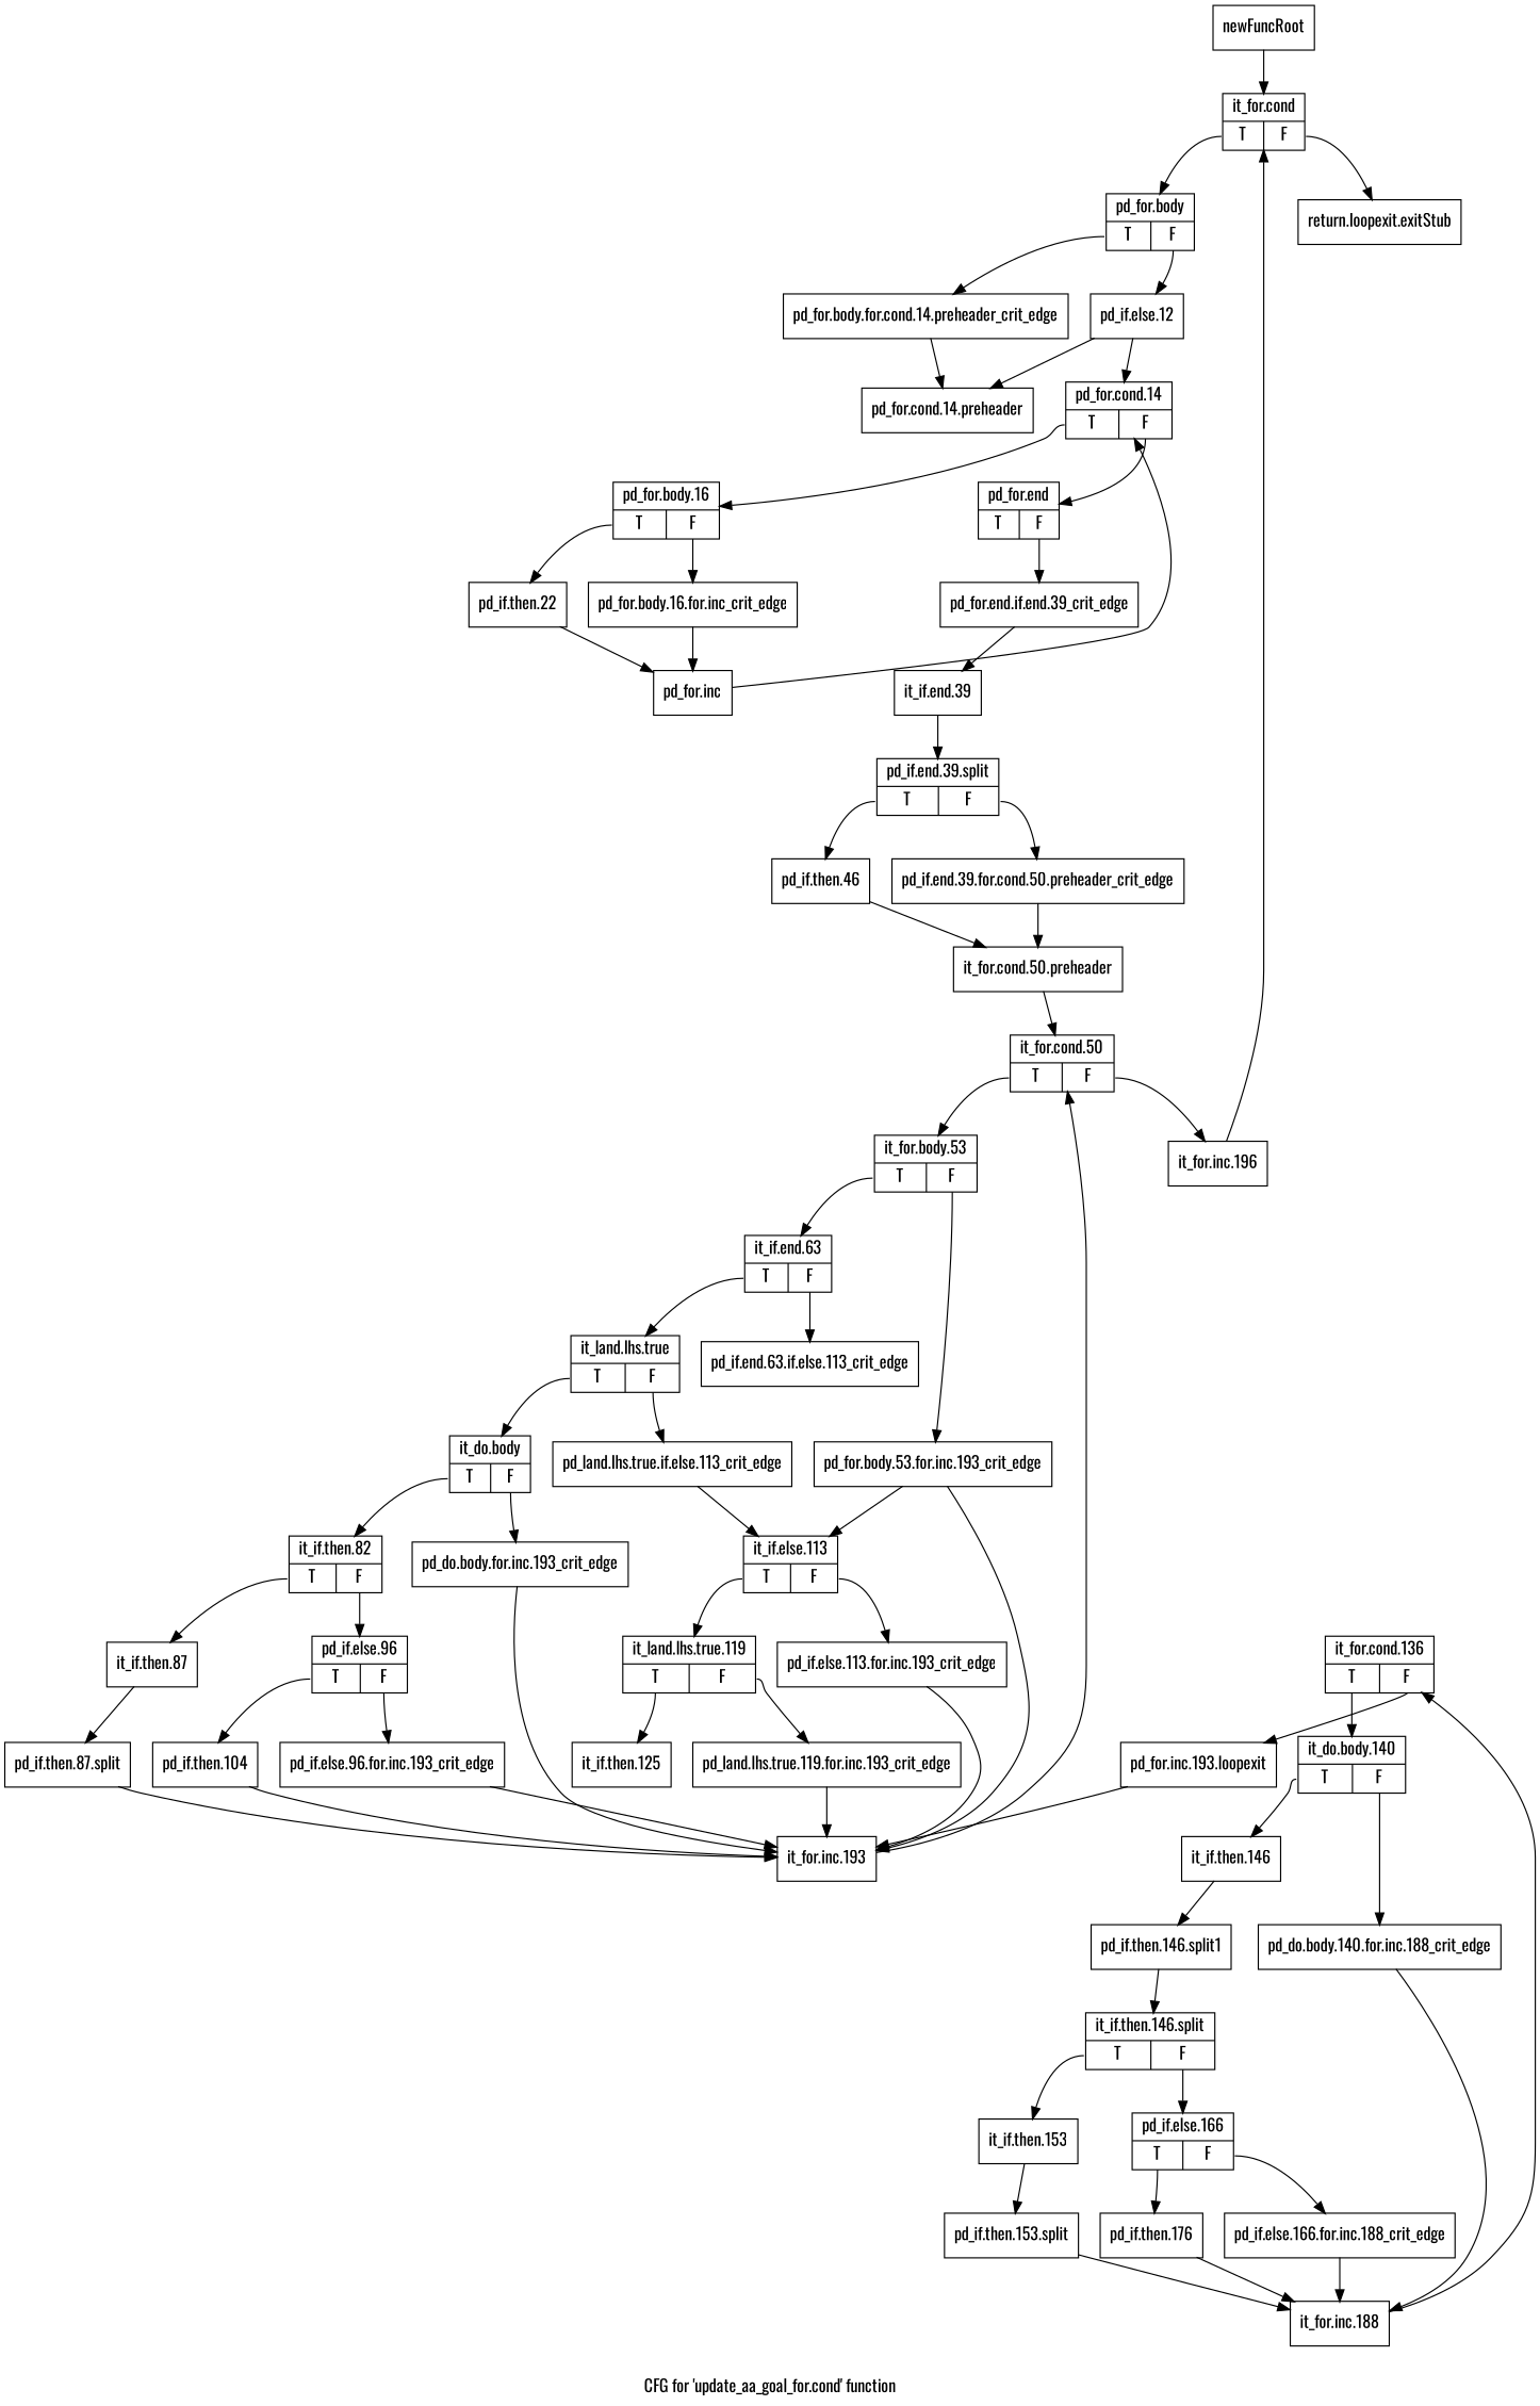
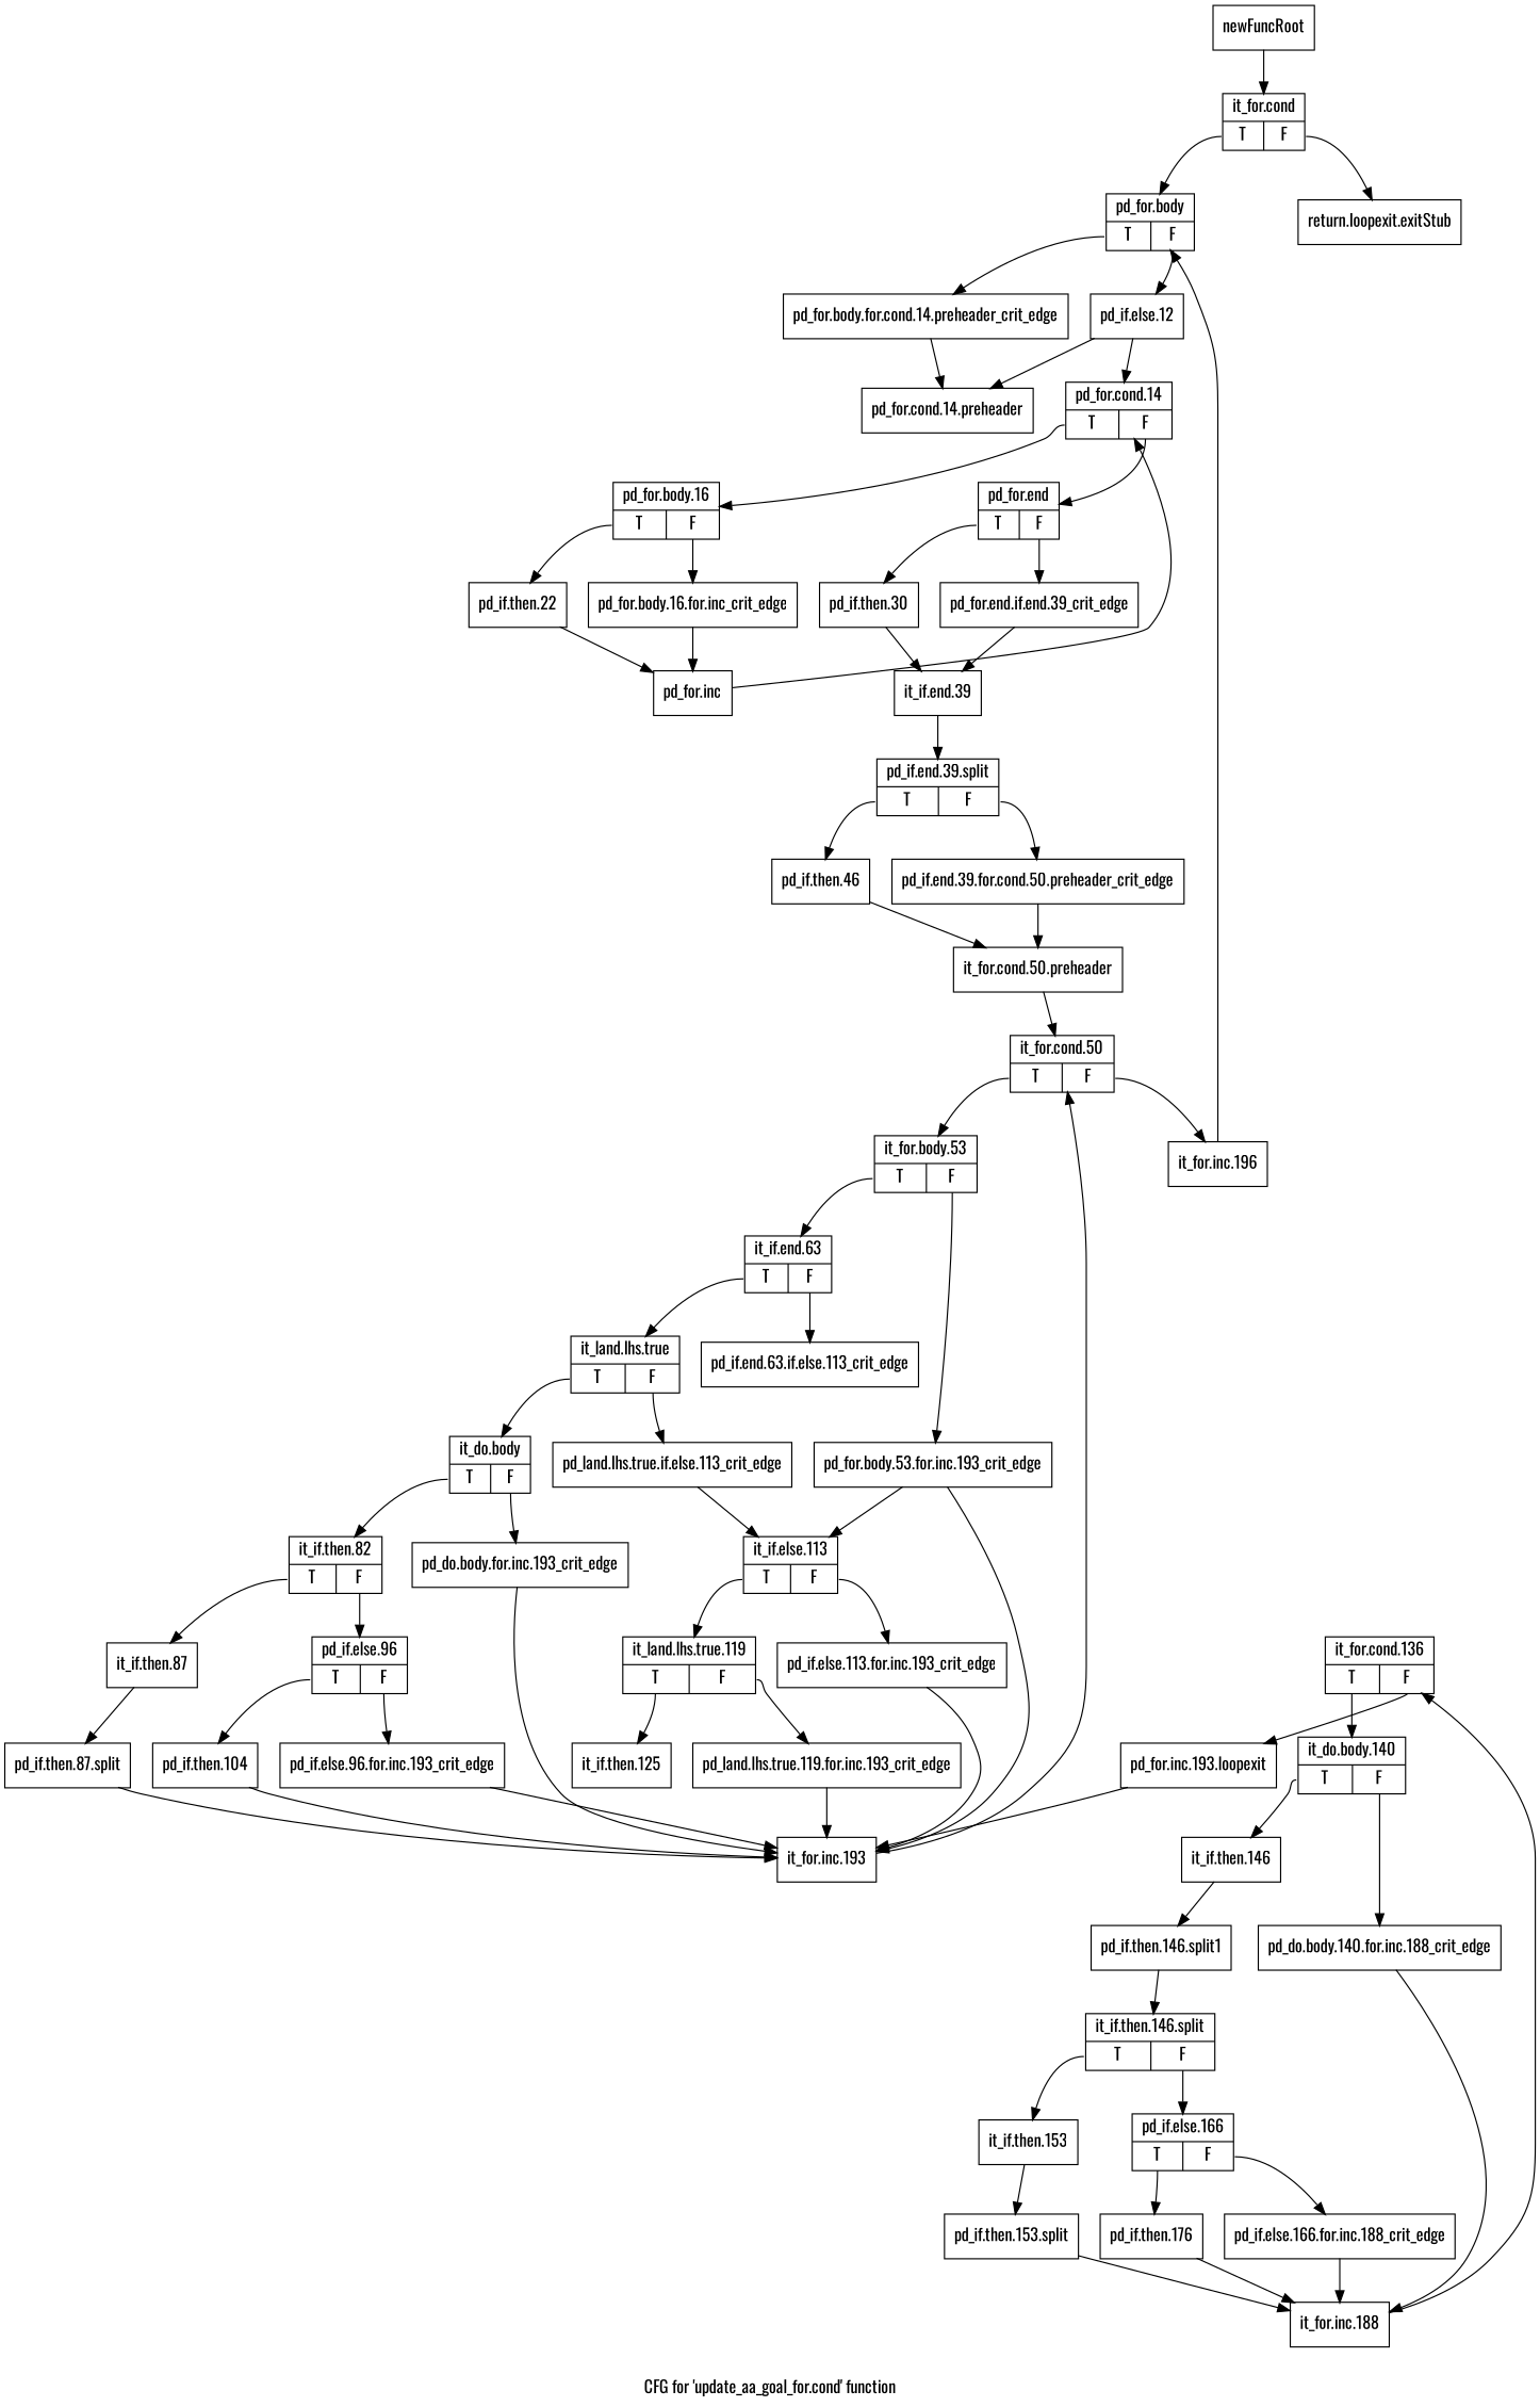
  digraph {
    fontname=Oswald
    label="CFG for 'update_aa_goal_for.cond' function"
    node [fontname=Oswald shape=record]
    edge [fontname=Oswald]
    n1 [label="{newFuncRoot}"]
    n2 [label="{it_for.cond|{<s0>T|<s1>F}}"]
    n3 [label="{return.loopexit.exitStub}"]
    n4 [label="{pd_for.body|{<s0>T|<s1>F}}"]
    n5 [label="{pd_for.body.for.cond.14.preheader_crit_edge}"]
    n6 [label="{pd_if.else.12}"]
    n7 [label="{pd_for.cond.14.preheader}"]
    n8 [label="{pd_for.cond.14|{<s0>T|<s1>F}}"]
    n9 [label="{pd_for.body.16|{<s0>T|<s1>F}}"]
    n10 [label="{pd_for.end|{<s0>T|<s1>F}}"]
    n11 [label="{pd_if.then.22}"]
    n12 [label="{pd_for.body.16.for.inc_crit_edge}"]
+   n13 [label="{pd_if.then.30}"]
    n14 [label="{pd_for.end.if.end.39_crit_edge}"]
    n15 [label="{pd_for.inc}"]
    n16 [label="{it_if.end.39}"]
    n17 [label="{pd_if.end.39.split|{<s0>T|<s1>F}}"]
    n18 [label="{pd_if.then.46}"]
    n19 [label="{pd_if.end.39.for.cond.50.preheader_crit_edge}"]
    n20 [label="{it_for.cond.50.preheader}"]
    n21 [label="{it_for.cond.50|{<s0>T|<s1>F}}"]
    n22 [label="{it_for.body.53|{<s0>T|<s1>F}}"]
    n23 [label="{it_for.inc.196}"]
    n24 [label="{it_if.end.63|{<s0>T|<s1>F}}"]
    n25 [label="{pd_for.body.53.for.inc.193_crit_edge}"]
    n26 [label="{it_land.lhs.true|{<s0>T|<s1>F}}"]
    n27 [label="{pd_if.end.63.if.else.113_crit_edge}"]
    n28 [label="{it_for.inc.193}"]
    n29 [label="{it_if.else.113|{<s0>T|<s1>F}}"]
    n30 [label="{it_do.body|{<s0>T|<s1>F}}"]
    n31 [label="{pd_land.lhs.true.if.else.113_crit_edge}"]
    n32 [label="{it_if.then.82|{<s0>T|<s1>F}}"]
    n33 [label="{pd_do.body.for.inc.193_crit_edge}"]
    n34 [label="{it_land.lhs.true.119|{<s0>T|<s1>F}}"]
    n35 [label="{pd_if.else.113.for.inc.193_crit_edge}"]
    n36 [label="{it_if.then.125}"]
    n37 [label="{pd_land.lhs.true.119.for.inc.193_crit_edge}"]
    n38 [label="{it_if.then.87}"]
    n39 [label="{pd_if.else.96|{<s0>T|<s1>F}}"]
    n40 [label="{it_for.cond.136|{<s0>T|<s1>F}}"]
    n41 [label="{it_do.body.140|{<s0>T|<s1>F}}"]
    n42 [label="{pd_for.inc.193.loopexit}"]
    n43 [label="{it_if.then.146}"]
    n44 [label="{pd_do.body.140.for.inc.188_crit_edge}"]
    n45 [label="{pd_if.then.146.split1}"]
    n46 [label="{it_for.inc.188}"]
    n47 [label="{it_if.then.146.split|{<s0>T|<s1>F}}"]
    n48 [label="{it_if.then.153}"]
    n49 [label="{pd_if.else.166|{<s0>T|<s1>F}}"]
    n50 [label="{pd_if.then.153.split}"]
    n51 [label="{pd_if.then.176}"]
    n52 [label="{pd_if.else.166.for.inc.188_crit_edge}"]
    n53 [label="{pd_if.then.87.split}"]
    n54 [label="{pd_if.then.104}"]
    n55 [label="{pd_if.else.96.for.inc.193_crit_edge}"]
    n1 -> n2
    n2 -> n3 [tailport=s1]
    n2 -> n4 [tailport=s0]
    n4 -> n5 [tailport=s0]
    n4 -> n6 [tailport=s1]
    n5 -> n7
    n6 -> n7
    n6 -> n8
    n8 -> n9 [tailport=s0]
    n8 -> n10 [tailport=s1]
    n9 -> n11 [tailport=s0]
    n9 -> n12 [tailport=s1]
+   n10 -> n13 [tailport=s0]
    n10 -> n14 [tailport=s1]
    n11 -> n15
    n12 -> n15
+   n13 -> n16
    n14 -> n16
    n15 -> n8
    n16 -> n17
    n17 -> n18 [tailport=s0]
    n17 -> n19 [tailport=s1]
    n18 -> n20
    n19 -> n20
    n20 -> n21
    n21 -> n22 [tailport=s0]
    n21 -> n23 [tailport=s1]
    n22 -> n24 [tailport=s0]
    n22 -> n25 [tailport=s1]
-   n23 -> n2
+   n23 -> n4
    n24 -> n26 [tailport=s0]
    n24 -> n27 [tailport=s1]
    n25 -> n28
    n25 -> n29
    n26 -> n30 [tailport=s0]
    n26 -> n31 [tailport=s1]
    n28 -> n21
    n29 -> n34 [tailport=s0]
    n29 -> n35 [tailport=s1]
    n30 -> n32 [tailport=s0]
    n30 -> n33 [tailport=s1]
    n31 -> n29
    n32 -> n38 [tailport=s0]
    n32 -> n39 [tailport=s1]
    n33 -> n28
    n34 -> n36 [tailport=s0]
    n34 -> n37 [tailport=s1]
    n35 -> n28
    n37 -> n28
    n38 -> n53
    n39 -> n54 [tailport=s0]
    n39 -> n55 [tailport=s1]
    n40 -> n41 [tailport=s0]
    n40 -> n42 [tailport=s1]
    n41 -> n43 [tailport=s0]
    n41 -> n44 [tailport=s1]
    n42 -> n28
    n43 -> n45
    n44 -> n46
    n45 -> n47
    n46 -> n40
    n47 -> n48 [tailport=s0]
    n47 -> n49 [tailport=s1]
    n48 -> n50
    n49 -> n51 [tailport=s0]
    n49 -> n52 [tailport=s1]
    n50 -> n46
    n51 -> n46
    n52 -> n46
    n53 -> n28
    n54 -> n28
    n55 -> n28
  }
